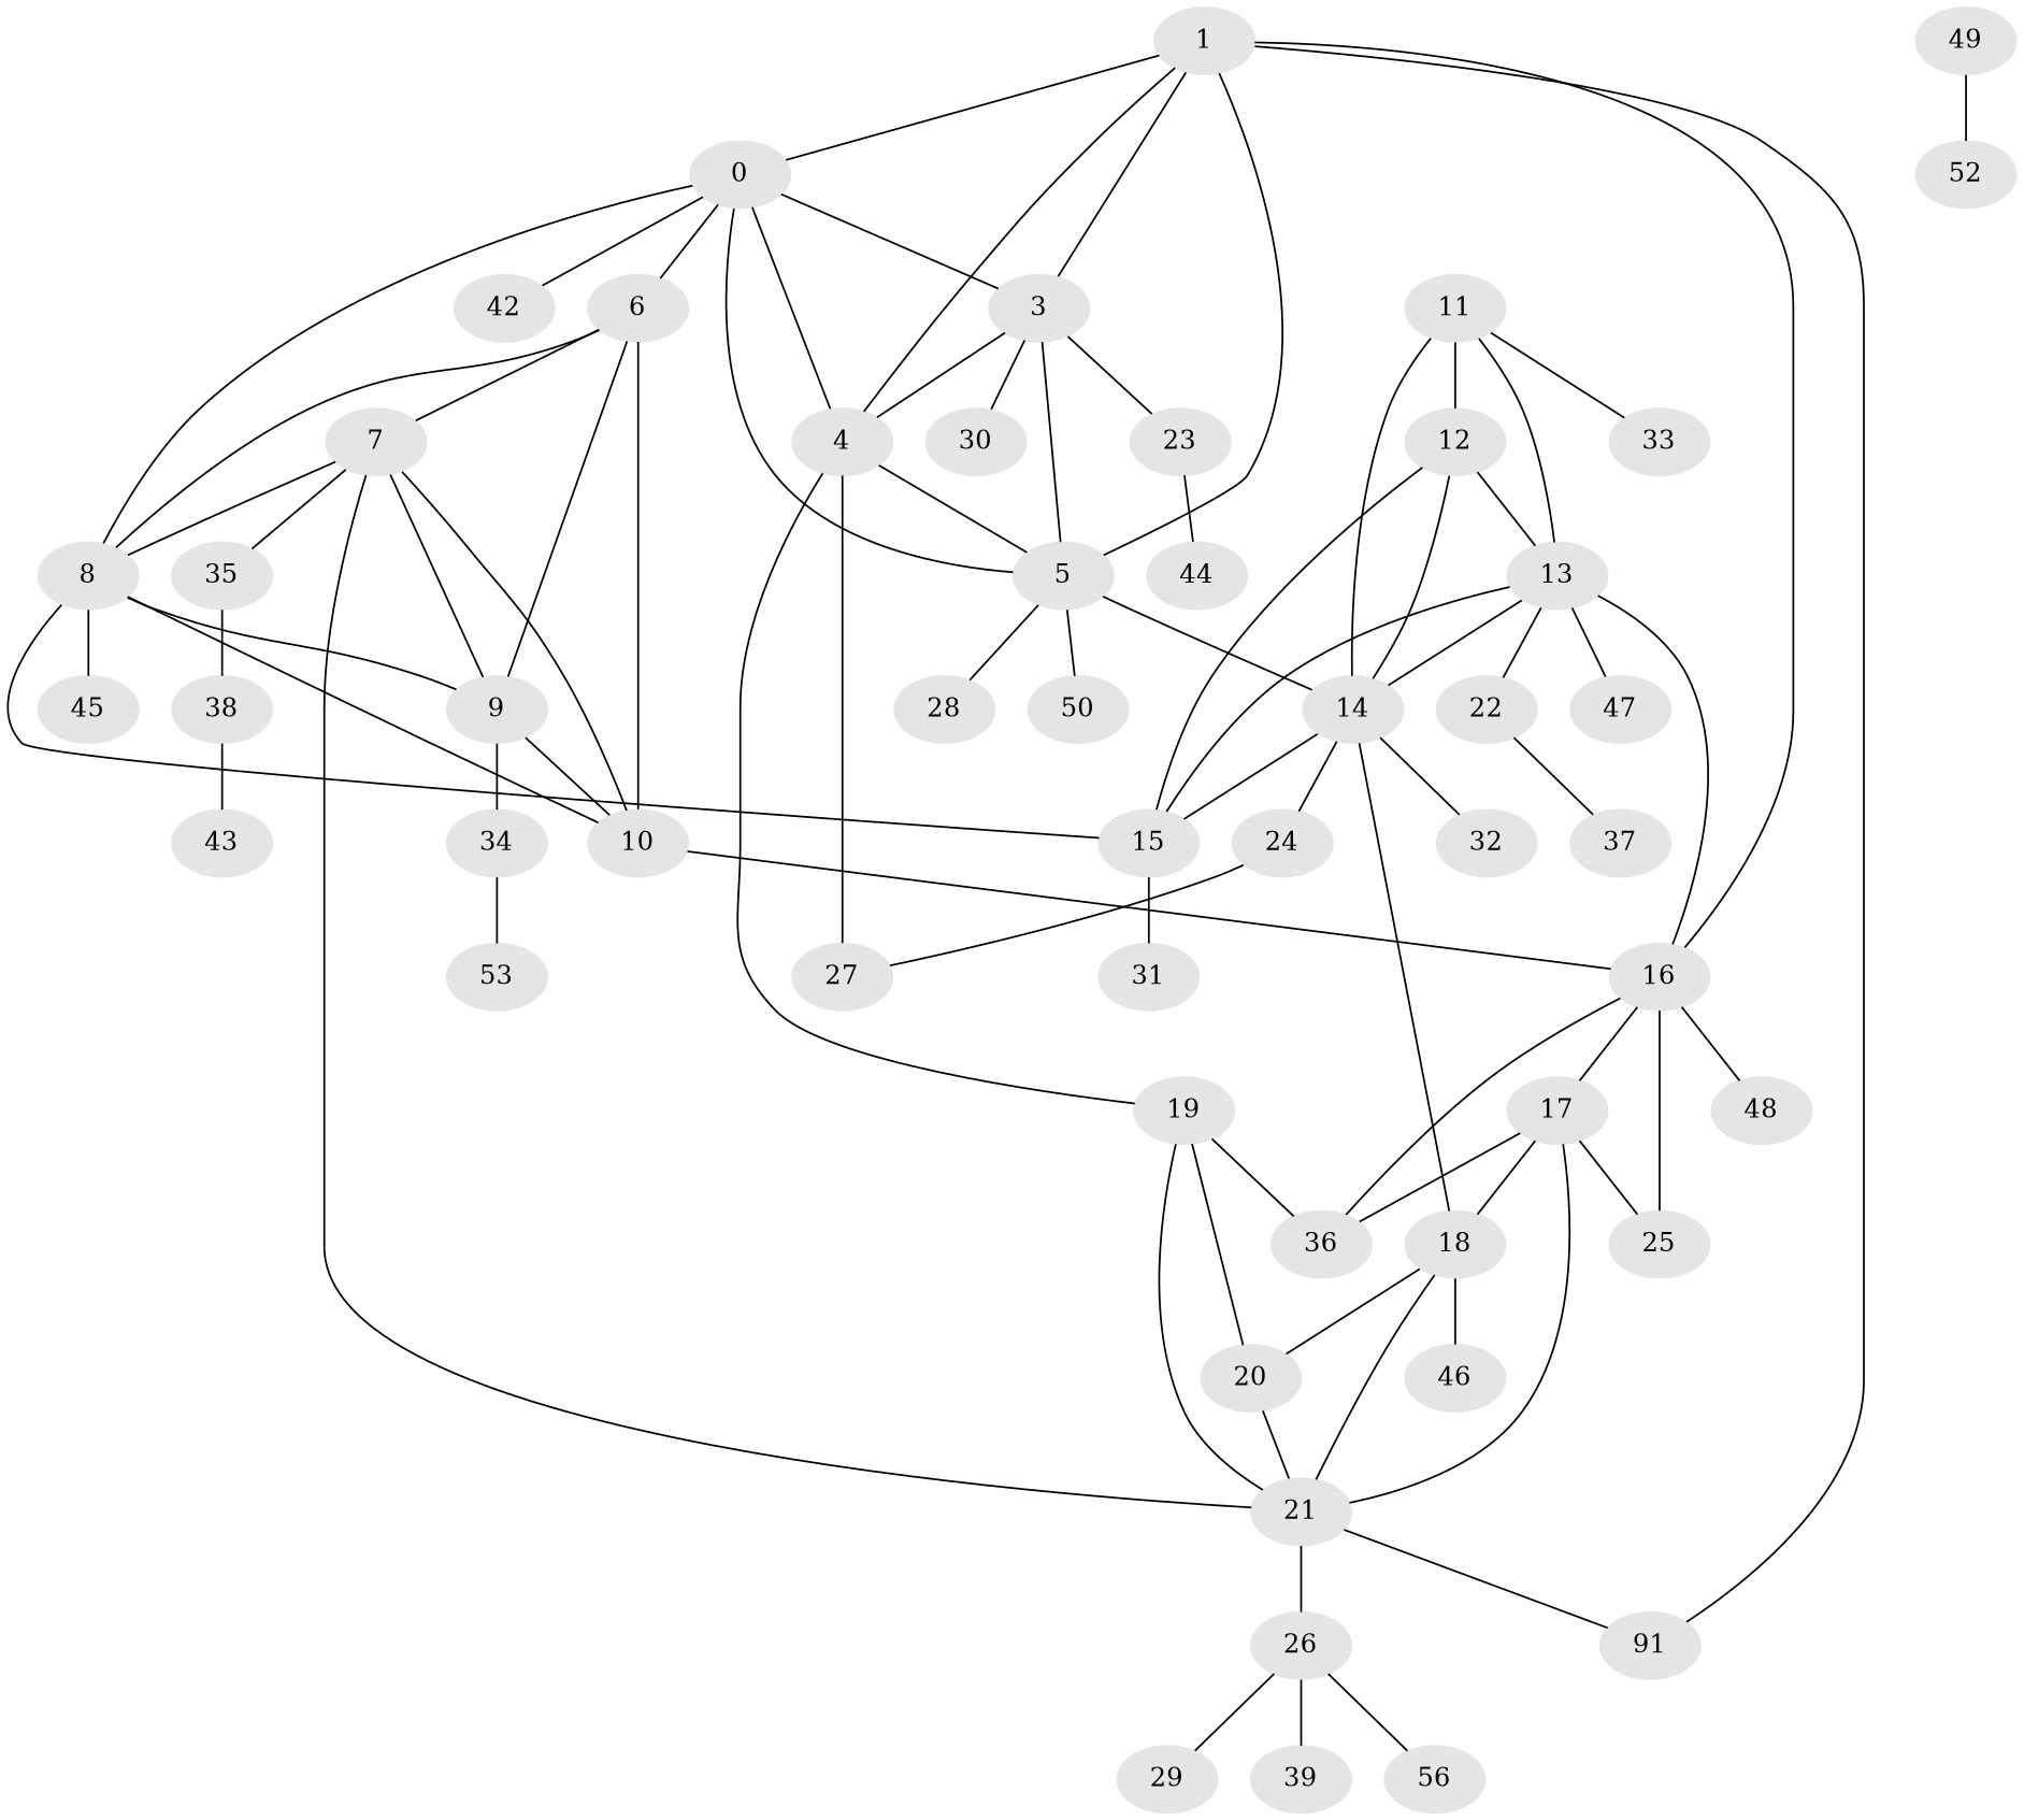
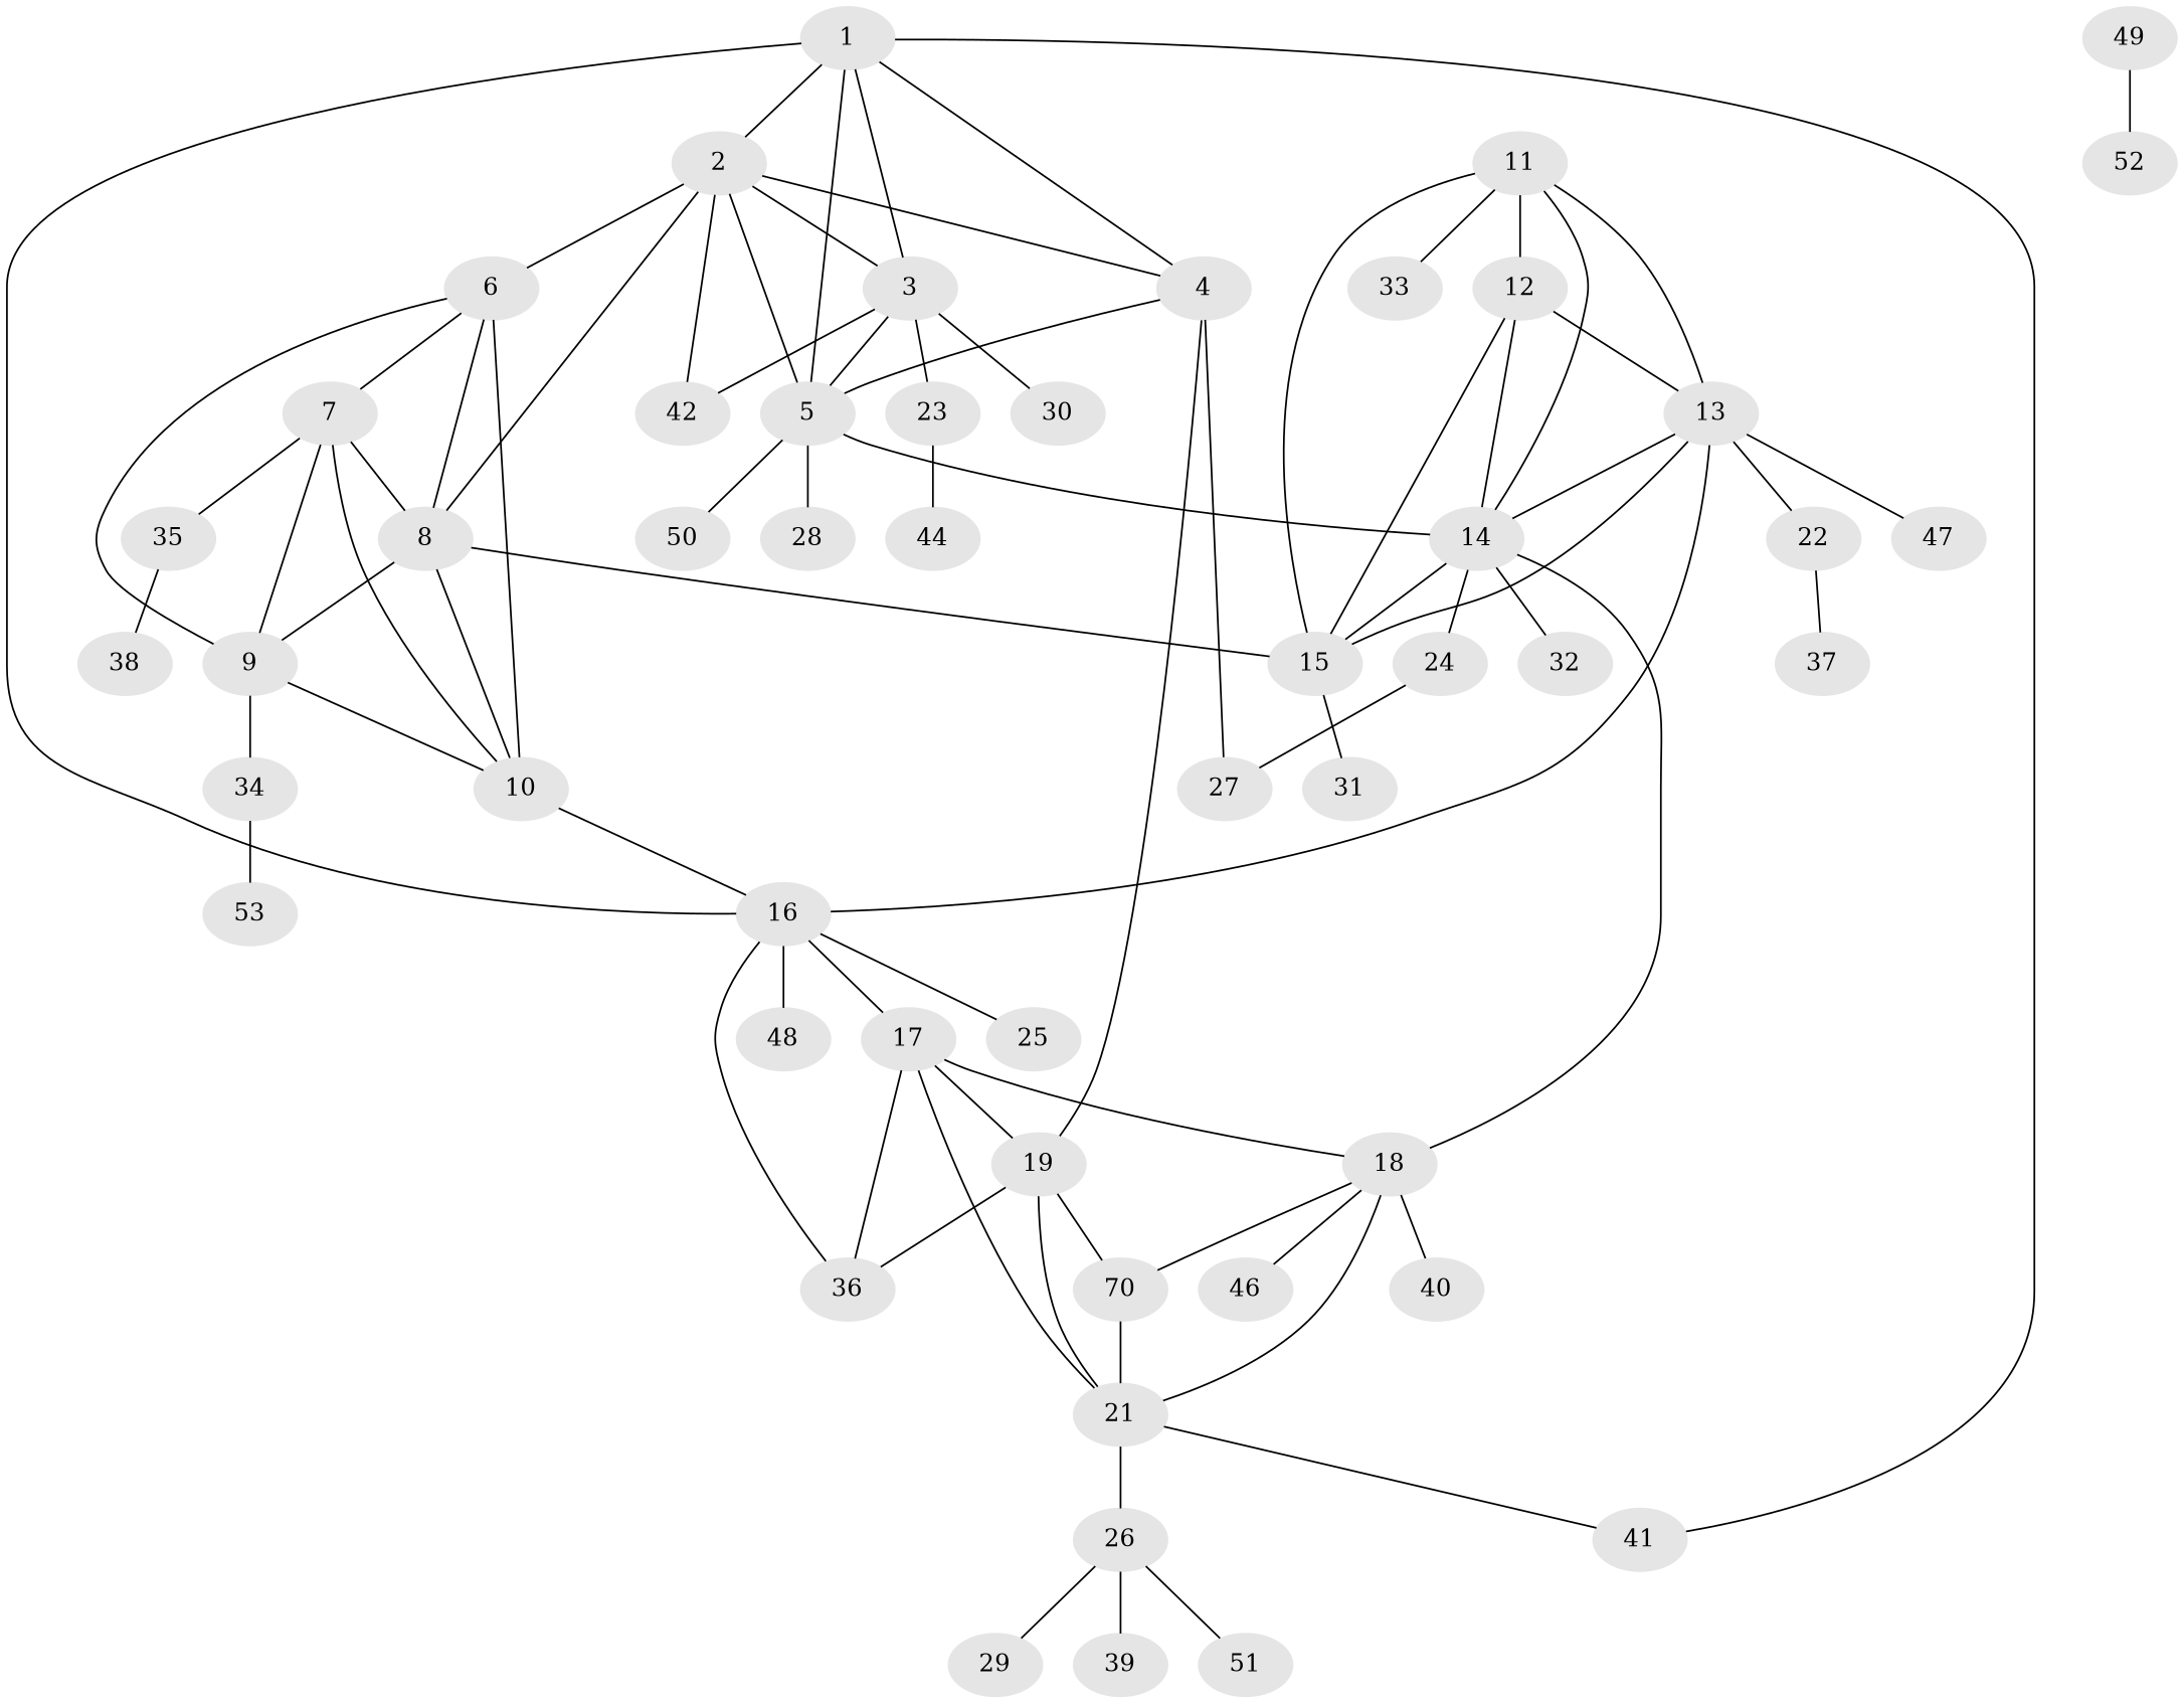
  graph {
    node [color=gray90 style=filled]
    edge [weight=1.0]
    1
-   2 [label=0]
+   2
    3
    4
    5
    16
-   41 [label=91]
+   41
    6
    8
    42
    23
    30
    19
    27
    14
    28
    50
    17
    25
    36
    48
    7
    9
    10
    15
-   45
    44
    21
-   20
+   20 [label=70]
    18
    24
    32
    35
    34
    26
    38
    31
    53
    11
    12
    13
    33
    22
    47
    37
+   40
    46
    29
    39
-   51 [label=56]
+   51
    49
    52
-   43
    1 -- 2
    1 -- 3
    1 -- 4
    1 -- 5
    1 -- 16
    1 -- 41
    2 -- 3
    2 -- 4
    2 -- 5
    2 -- 6
    2 -- 8
    2 -- 42
-   3 -- 4
+   3 -- 42
    3 -- 5
    3 -- 23
    3 -- 30
    4 -- 5
    4 -- 19
    4 -- 27 [weight=5.0]
    5 -- 14
    5 -- 28
    5 -- 50
    16 -- 17
    16 -- 25
    16 -- 36
    16 -- 48
    6 -- 8
    6 -- 7
    6 -- 9
    6 -- 10 [weight=3.0]
    8 -- 9
    8 -- 10
    8 -- 15
-   8 -- 45 [weight=2.0]
    23 -- 44
    19 -- 36
    19 -- 21
    19 -- 20
    14 -- 15
    14 -- 18
    14 -- 24 [weight=3.0]
    14 -- 32
-   17 -- 25
+   17 -- 19
    17 -- 36
    17 -- 21
    17 -- 18
    7 -- 8
    7 -- 9
    7 -- 10
-   7 -- 21
    7 -- 35
    9 -- 10
    9 -- 34
    10 -- 16
    15 -- 31
    21 -- 41
    21 -- 26
    20 -- 21
    18 -- 21
    18 -- 20
+   18 -- 40 [weight=3.0]
    18 -- 46
    24 -- 27
    35 -- 38
    34 -- 53
    26 -- 29
    26 -- 39
    26 -- 51
-   38 -- 43 [weight=2.0]
    11 -- 14
+   11 -- 15
    11 -- 12 [weight=5.0]
    11 -- 13
    11 -- 33
    12 -- 14
    12 -- 15
    12 -- 13
    13 -- 16
    13 -- 14
    13 -- 15
    13 -- 22
    13 -- 47
    22 -- 37
    49 -- 52
  }
